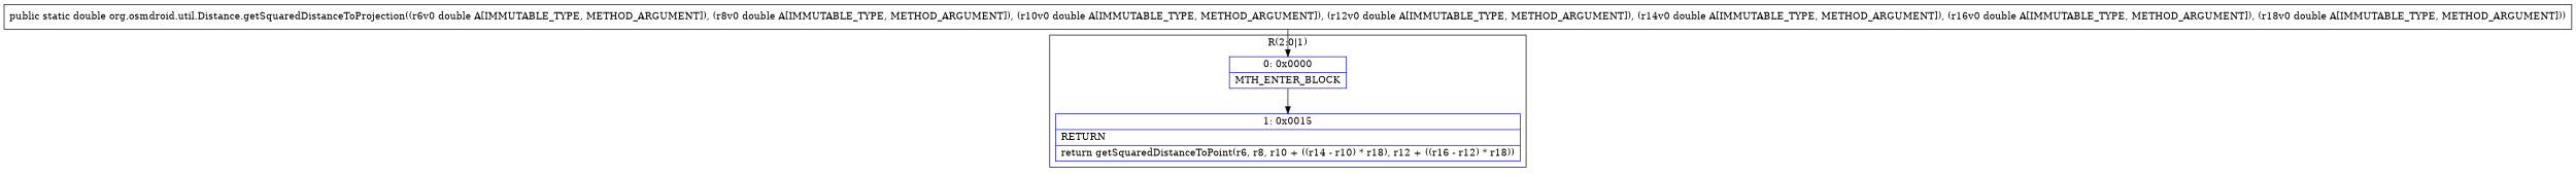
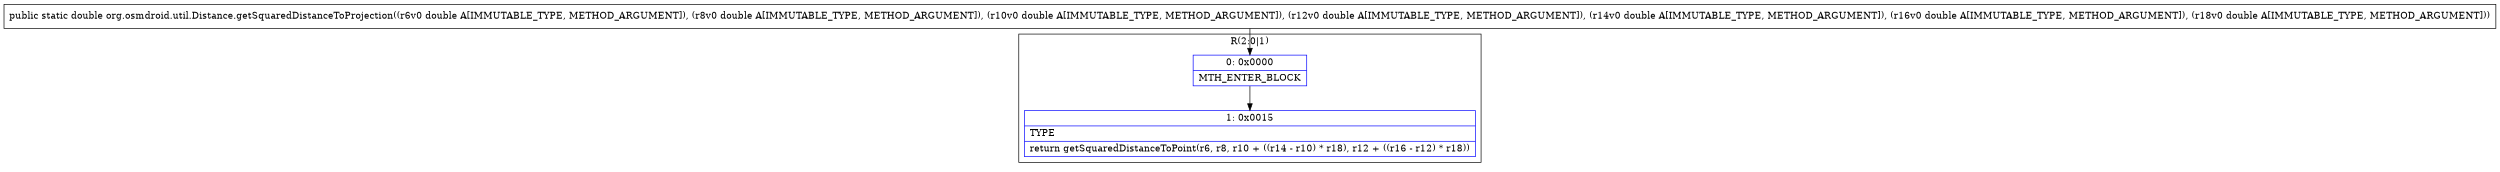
  digraph {
    fontname="DejaVu Serif"
    node [color=blue shape=record fontname="DejaVu Serif"]
    edge [fontname="DejaVu Serif"]
    n1 [label="{0\:\ 0x0000|MTH_ENTER_BLOCK\l}"]
-   n2 [label="{1\:\ 0x0015|RETURN\l|return getSquaredDistanceToPoint(r6, r8, r10 + ((r14 \- r10) * r18), r12 + ((r16 \- r12) * r18))\l}"]
+   n2 [label="{1\:\ 0x0015|TYPE\l|return getSquaredDistanceToPoint(r6, r8, r10 + ((r14 \- r10) * r18), r12 + ((r16 \- r12) * r18))\l}"]
    n3 [label="{public static double org.osmdroid.util.Distance.getSquaredDistanceToProjection((r6v0 double A[IMMUTABLE_TYPE, METHOD_ARGUMENT]), (r8v0 double A[IMMUTABLE_TYPE, METHOD_ARGUMENT]), (r10v0 double A[IMMUTABLE_TYPE, METHOD_ARGUMENT]), (r12v0 double A[IMMUTABLE_TYPE, METHOD_ARGUMENT]), (r14v0 double A[IMMUTABLE_TYPE, METHOD_ARGUMENT]), (r16v0 double A[IMMUTABLE_TYPE, METHOD_ARGUMENT]), (r18v0 double A[IMMUTABLE_TYPE, METHOD_ARGUMENT])) }" color=""]
    subgraph cluster_1 {
      label="R(2:0|1)"
      n1
      n2
    }
    n1 -> n2
    n3 -> n1
  }
